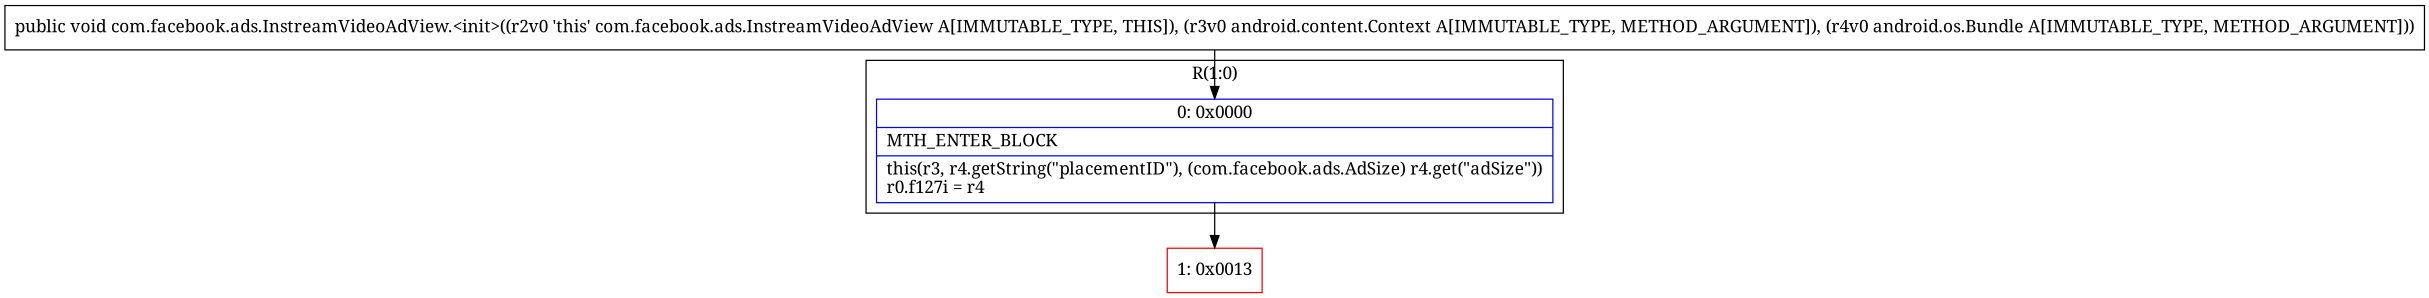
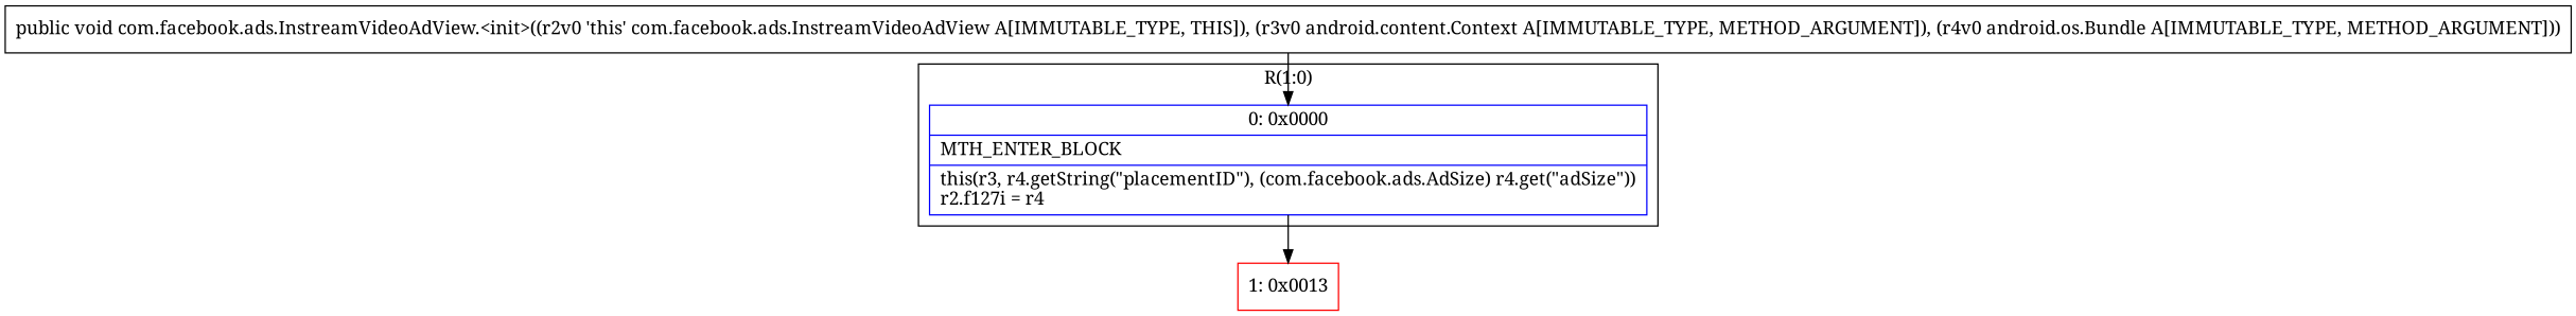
  digraph {
    fontname="Noto Serif"
    node [shape=record fontname="Noto Serif"]
    edge [fontname="Noto Serif"]
-   n1 [color=blue label="{0\:\ 0x0000|MTH_ENTER_BLOCK\l|this(r3, r4.getString(\"placementID\"), (com.facebook.ads.AdSize) r4.get(\"adSize\"))\lr0.f127i = r4\l}"]
+   n1 [color=blue label="{0\:\ 0x0000|MTH_ENTER_BLOCK\l|this(r3, r4.getString(\"placementID\"), (com.facebook.ads.AdSize) r4.get(\"adSize\"))\lr2.f127i = r4\l}"]
    n2 [color=red label="{1\:\ 0x0013}"]
    n3 [label="{public void com.facebook.ads.InstreamVideoAdView.\<init\>((r2v0 'this' com.facebook.ads.InstreamVideoAdView A[IMMUTABLE_TYPE, THIS]), (r3v0 android.content.Context A[IMMUTABLE_TYPE, METHOD_ARGUMENT]), (r4v0 android.os.Bundle A[IMMUTABLE_TYPE, METHOD_ARGUMENT])) }"]
    subgraph cluster_1 {
      label="R(1:0)"
      n1
    }
    n1 -> n2
    n3 -> n1
  }
